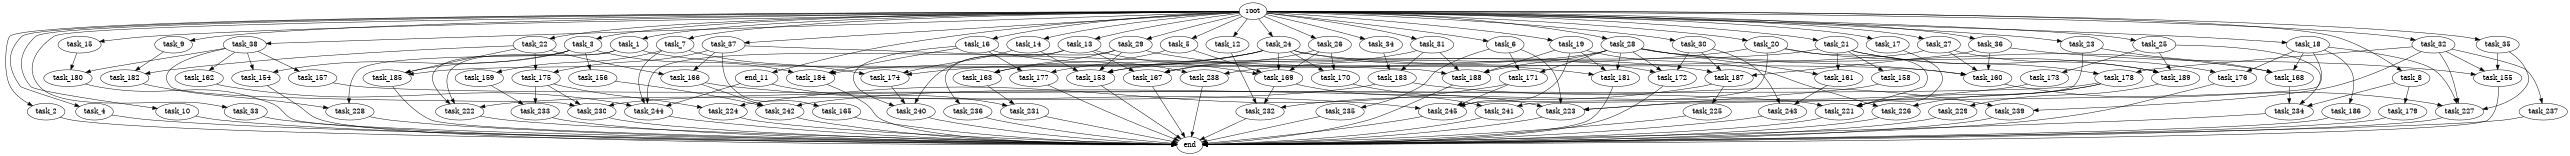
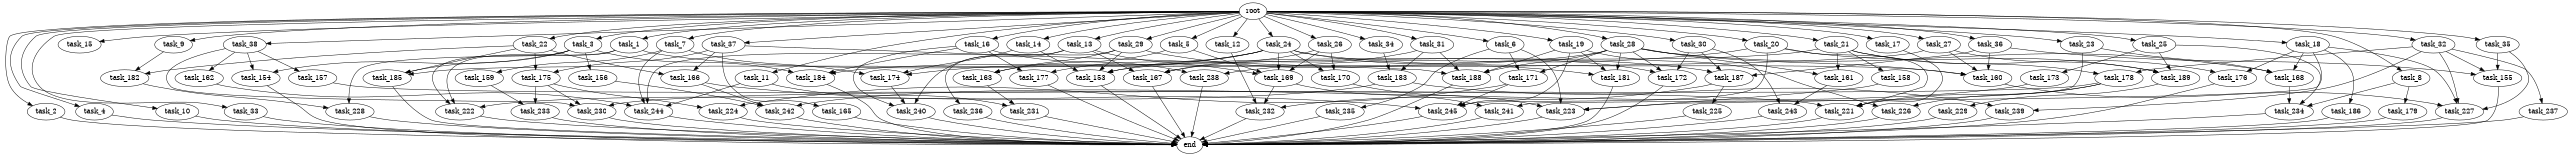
  digraph {
    root
    task_1
    task_2
    task_3
    task_4
    task_5
    task_6
    task_7
    task_8
    task_9
    task_10
-   task_11 [label=end_11]
+   task_11
    task_12
    task_13
    task_14
    task_15
    task_16
    task_17
    task_18
    task_19
    task_20
    task_21
    task_22
    task_23
    task_24
    task_25
    task_26
    task_27
    task_28
    task_29
    task_30
    task_31
    task_32
    task_33
    task_34
    task_35
    task_36
    task_37
    task_38
    task_187
    task_222
    task_228
    end
    task_154
    task_156
    task_184
    task_185
    task_163
    task_169
    task_171
    task_223
    task_235
    task_159
    task_174
    task_244
    task_179
    task_234
    task_182
    task_231
    task_232
    task_167
    task_240
    task_153
-   task_180
    task_177
    task_238
    task_221
    task_168
    task_176
    task_186
    task_227
    task_241
    task_181
    task_188
    task_226
    task_245
    task_189
    task_158
    task_161
    task_178
    task_166
    task_175
    task_160
    task_170
    task_172
    task_173
    task_236
    task_243
    task_183
    task_155
    task_237
    task_239
    task_165
    task_157
    task_162
    task_230
    task_225
    task_242
    task_224
    task_233
    task_229
    root -> task_1
    root -> task_2
    root -> task_3
    root -> task_4
    root -> task_5
    root -> task_6
    root -> task_7
    root -> task_8
    root -> task_9
    root -> task_10
    root -> task_11
    root -> task_12
    root -> task_13
    root -> task_14
    root -> task_15
    root -> task_16
    root -> task_17
    root -> task_18
    root -> task_19
    root -> task_20
    root -> task_21
    root -> task_22
    root -> task_23
    root -> task_24
    root -> task_25
    root -> task_26
    root -> task_27
    root -> task_28
    root -> task_29
    root -> task_30
    root -> task_31
    root -> task_32
    root -> task_33
    root -> task_34
    root -> task_35
    root -> task_36
    root -> task_37
    root -> task_38
    task_1 -> task_187
    task_1 -> task_222
    task_1 -> task_228
    task_2 -> end
    task_3 -> task_222
    task_3 -> task_154
    task_3 -> task_156
    task_3 -> task_184
    task_3 -> task_185
    task_4 -> end
    task_5 -> task_163
    task_5 -> task_169
    task_6 -> task_171
    task_6 -> task_223
    task_6 -> task_235
    task_7 -> task_159
    task_7 -> task_174
    task_7 -> task_244
    task_8 -> task_179
    task_8 -> task_234
    task_9 -> task_182
    task_10 -> end
    task_11 -> task_244
    task_11 -> task_231
    task_12 -> task_232
    task_13 -> task_169
    task_13 -> task_244
    task_13 -> task_167
    task_13 -> task_240
    task_14 -> task_174
    task_14 -> task_153
-   task_15 -> task_180
    task_16 -> task_184
    task_16 -> task_240
    task_16 -> task_177
    task_16 -> task_238
    task_17 -> task_221
    task_18 -> task_168
    task_18 -> task_176
    task_18 -> task_186
    task_18 -> task_227
    task_18 -> task_241
    task_19 -> task_181
    task_19 -> task_188
    task_19 -> task_226
    task_19 -> task_245
    task_20 -> task_238
    task_20 -> task_221
    task_20 -> task_245
    task_20 -> task_189
    task_21 -> task_153
    task_21 -> task_176
    task_21 -> task_158
    task_21 -> task_161
    task_21 -> task_178
    task_22 -> task_185
    task_22 -> task_182
    task_22 -> task_166
    task_22 -> task_175
    task_23 -> task_223
    task_23 -> task_168
    task_24 -> task_169
    task_24 -> task_174
    task_24 -> task_153
    task_24 -> task_177
    task_24 -> task_160
    task_24 -> task_170
    task_24 -> task_172
    task_25 -> task_234
    task_25 -> task_189
    task_25 -> task_173
    task_26 -> task_169
    task_26 -> task_167
    task_26 -> task_170
    task_27 -> task_185
    task_27 -> task_189
    task_27 -> task_160
    task_28 -> task_184
    task_28 -> task_171
    task_28 -> task_168
    task_28 -> task_181
    task_28 -> task_188
    task_28 -> task_161
    task_28 -> task_160
    task_28 -> task_172
    task_29 -> task_163
    task_29 -> task_153
    task_29 -> task_181
    task_29 -> task_236
    task_30 -> task_187
    task_30 -> task_172
    task_30 -> task_243
    task_31 -> task_167
    task_31 -> task_188
    task_31 -> task_183
    task_32 -> task_227
    task_32 -> task_178
    task_32 -> task_155
    task_32 -> task_237
    task_32 -> task_239
    task_33 -> end
    task_34 -> task_183
    task_35 -> task_227
    task_35 -> task_155
    task_36 -> task_187
    task_36 -> task_160
    task_36 -> task_155
    task_37 -> task_188
    task_37 -> task_166
    task_37 -> task_175
    task_37 -> task_165
    task_38 -> task_154
-   task_38 -> task_180
    task_38 -> task_157
    task_38 -> task_162
    task_38 -> task_230
    task_187 -> task_232
    task_187 -> task_225
    task_222 -> end
    task_228 -> end
    task_154 -> end
    task_156 -> task_242
    task_184 -> end
    task_185 -> end
    task_163 -> task_231
    task_169 -> task_232
    task_169 -> task_241
    task_171 -> task_245
    task_171 -> task_224
    task_223 -> end
    task_235 -> end
    task_159 -> task_233
    task_174 -> task_240
    task_244 -> end
    task_179 -> end
    task_234 -> end
    task_182 -> task_228
    task_231 -> end
    task_232 -> end
    task_167 -> end
    task_240 -> end
    task_153 -> end
-   task_180 -> end
    task_177 -> end
    task_238 -> end
    task_221 -> end
    task_168 -> task_234
    task_176 -> end
    task_186 -> end
    task_227 -> end
    task_241 -> end
    task_181 -> end
    task_188 -> end
    task_226 -> end
    task_245 -> end
    task_189 -> task_229
    task_158 -> task_223
    task_161 -> task_243
    task_178 -> task_221
    task_178 -> task_226
    task_178 -> task_230
    task_166 -> task_245
    task_166 -> task_242
    task_175 -> task_230
    task_175 -> task_224
    task_175 -> task_233
    task_160 -> task_227
    task_170 -> task_223
    task_172 -> end
    task_173 -> task_242
    task_236 -> end
    task_243 -> end
    task_183 -> task_222
    task_183 -> task_239
    task_155 -> end
    task_237 -> end
    task_239 -> end
    task_165 -> end
    task_157 -> task_221
    task_162 -> task_244
    task_230 -> end
    task_225 -> end
    task_242 -> end
    task_224 -> end
    task_233 -> end
    task_229 -> end
  }
